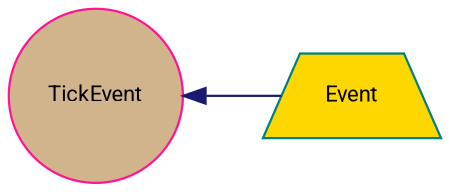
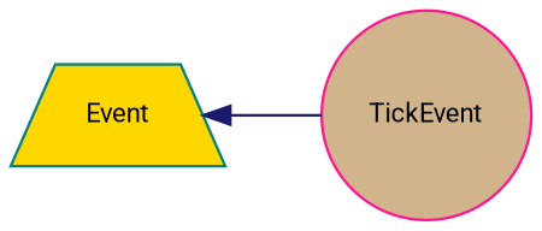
  digraph {
    rankdir=LR
    fontname=Roboto
    node [fontname=Roboto fontsize=10 style=filled]
    n1 [color=teal fillcolor=gold height=0.2 label=Event shape=trapezium width=0.4]
    n2 [color=deeppink fillcolor=tan height=0.2 label=TickEvent shape=circle width=0.4]
-   n2 -> n1 [color=midnightblue dir=back fontname=Roboto fontsize=10 labelfontname=Helvetica labelfontsize=10 style=solid]
+   n1 -> n2 [color=midnightblue dir=back fontname=Roboto fontsize=10 labelfontname=Helvetica labelfontsize=10 style=solid]
  }
